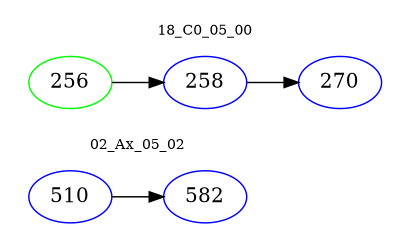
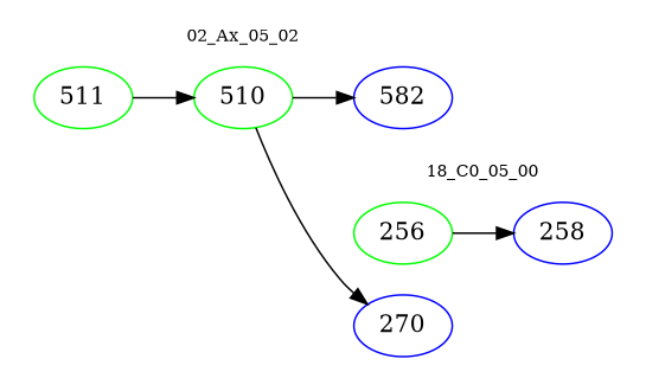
  digraph {
    rankdir=LR
    node [color=blue]
    edge [color=black]
-   n2 [label=510]
+   n1 [color=green label=511]
+   n2 [color=green label=510]
    n3 [label=582]
    n4 [color=green label=256]
    n5 [label=258]
    n6 [label=270]
    subgraph cluster_1 {
      color=white
      fontsize=10
      label="02_Ax_05_02"
+     n1
      n2
      n3
    }
    subgraph cluster_2 {
      color=white
      fontsize=10
      label="18_C0_05_00"
      n4
      n5
      n6
    }
+   n1 -> n2
    n2 -> n3
    n4 -> n5
-   n5 -> n6
+   n2 -> n6
  }
